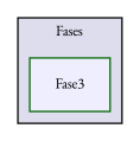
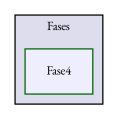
  digraph {
    compound=true
    fontname="EB Garamond"
-   n1 [fillcolor="#eeeeff" fontname="EB Garamond" fontsize=10 label=Fase3 pencolor=black shape=box style=filled color=darkgreen]
+   n1 [fillcolor="#eeeeff" fontname="EB Garamond" fontsize=10 label=Fase4 pencolor=black shape=box style=filled color=darkgreen]
    subgraph cluster_1 {
      bgcolor="#ddddee"
      fontsize=10
      label=Fases
      pencolor=black
      n1
    }
  }
